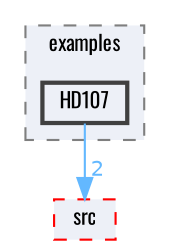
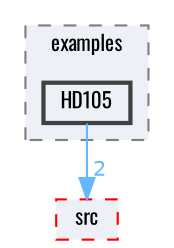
  digraph {
    compound=true
    fontname=Oswald
    node [fillcolor="#edf0f7" fontname=Oswald fontsize=10 shape=box]
-   n1 [color=grey25 height=0.2 label=HD107 style="filled,bold" width=0.4]
+   n1 [color=grey25 height=0.2 label=HD105 style="filled,bold" width=0.4]
    n2 [color=red height=0.2 label=src style="filled,dashed" width=0.4]
    subgraph cluster_1 {
      bgcolor="#edf0f7"
      fontsize=10
      label=examples
      pencolor=grey50
      style="filled,dashed"
      n1
    }
    n1 -> n2 [color=steelblue1 fontcolor=steelblue1 fontname=Oswald fontsize=10 headlabel=2 labeldistance=1.5 labelfontname=Helvetica labelfontsize=10]
  }
